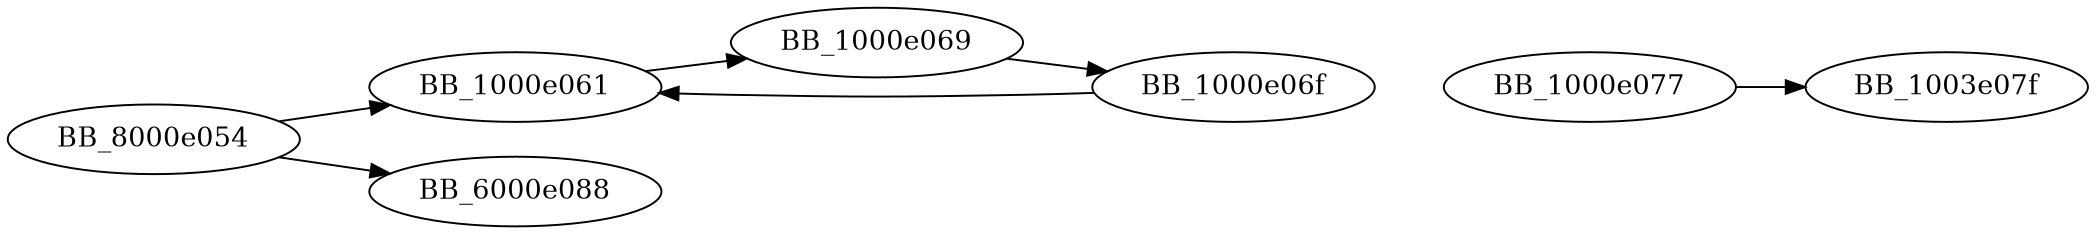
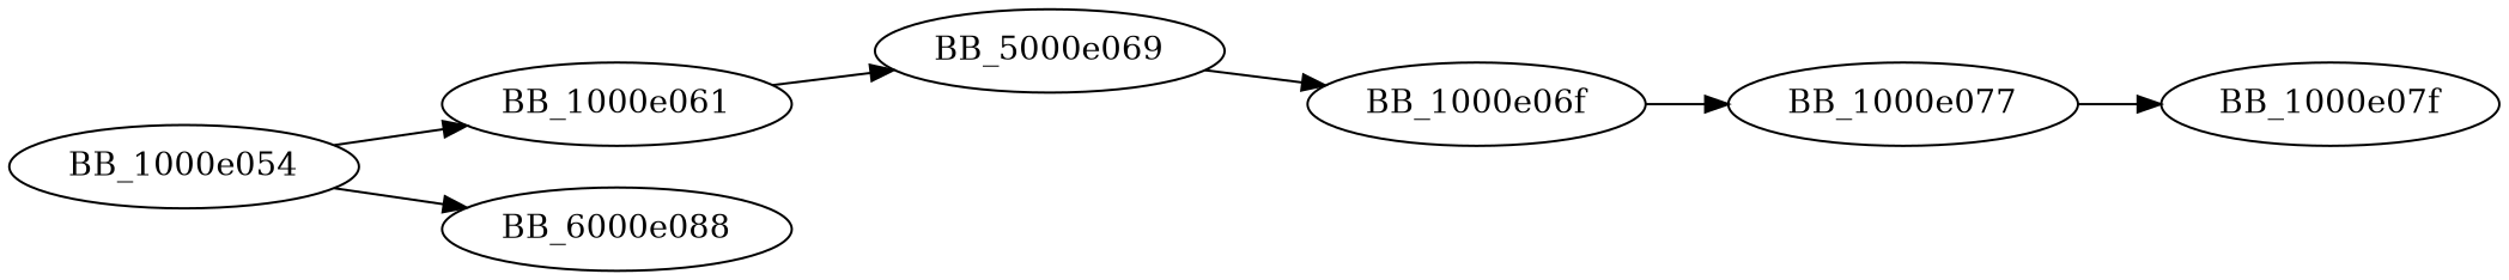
  digraph {
    rankdir=LR
-   BB_1000e054 [label=BB_8000e054]
+   BB_1000e054
    BB_1000e061
    n3 [label=BB_6000e088]
-   BB_1000e069
+   BB_1000e069 [label=BB_5000e069]
    BB_1000e06f
    BB_1000e077
-   BB_1000e07f [label=BB_1003e07f]
+   BB_1000e07f
    BB_1000e054 -> BB_1000e061
    BB_1000e054 -> n3
    BB_1000e061 -> BB_1000e069
    BB_1000e069 -> BB_1000e06f
-   BB_1000e06f -> BB_1000e061
+   BB_1000e06f -> BB_1000e077
    BB_1000e077 -> BB_1000e07f
  }
